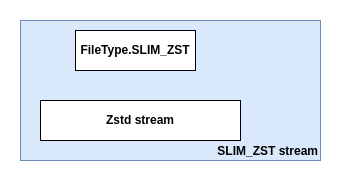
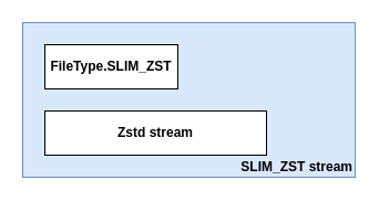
  <mxCell id="0" />
  <mxCell id="1" parent="0" />
  <mxCell id="2" value="SLIM_ZST stream" style="rounded=0;whiteSpace=wrap;html=1;fillColor=#dae8fc;strokeColor=#6c8ebf;fontStyle=1;verticalAlign=bottom;align=right;" vertex="1" parent="1"><mxGeometry x="20" y="20" width="300" height="140" as="geometry" /></mxCell>
- <mxCell id="3" value="&lt;b&gt;FileType.SLIM_ZST&lt;/b&gt;" style="whiteSpace=wrap;html=1;align=center;" vertex="1" parent="1"><mxGeometry x="75" y="30" width="120" height="40" as="geometry" /></mxCell>
+ <mxCell id="3" value="&lt;b&gt;FileType.SLIM_ZST&lt;/b&gt;" style="whiteSpace=wrap;html=1;align=center;" vertex="1" parent="1"><mxGeometry x="40" y="40" width="120" height="40" as="geometry" /></mxCell>
  <mxCell id="4" value="&lt;b&gt;Zstd stream&lt;/b&gt;" style="whiteSpace=wrap;html=1;align=center;" vertex="1" parent="1"><mxGeometry x="40" y="100" width="200" height="40" as="geometry" /></mxCell>
